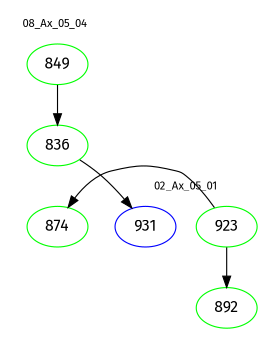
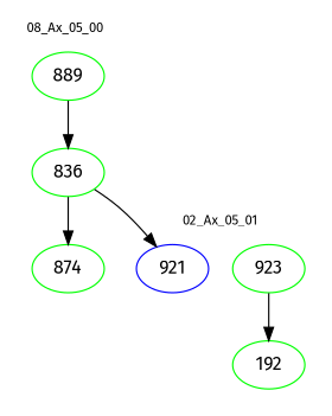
  digraph {
    fontname="Fira Sans"
    node [color=green fontname="Fira Sans"]
    edge [color=black fontname="Fira Sans"]
    n1 [label=923]
-   n2 [label=892]
-   n3 [color=blue label=931]
-   n4 [label=849]
+   n2 [label=192]
+   n3 [color=blue label=921]
+   n4 [label=889]
    n5 [label=836]
    n6 [label=874]
    subgraph cluster_1 {
      color=white
      fontsize=10
      label="02_Ax_05_01"
      n1
      n2
      n3
    }
    subgraph cluster_2 {
      color=white
      fontsize=10
-     label="08_Ax_05_04"
+     label="08_Ax_05_00"
      n4
      n5
      n6
    }
    n1 -> n2
    n4 -> n5
    n5 -> n3
-   n1 -> n6
+   n5 -> n6
  }
